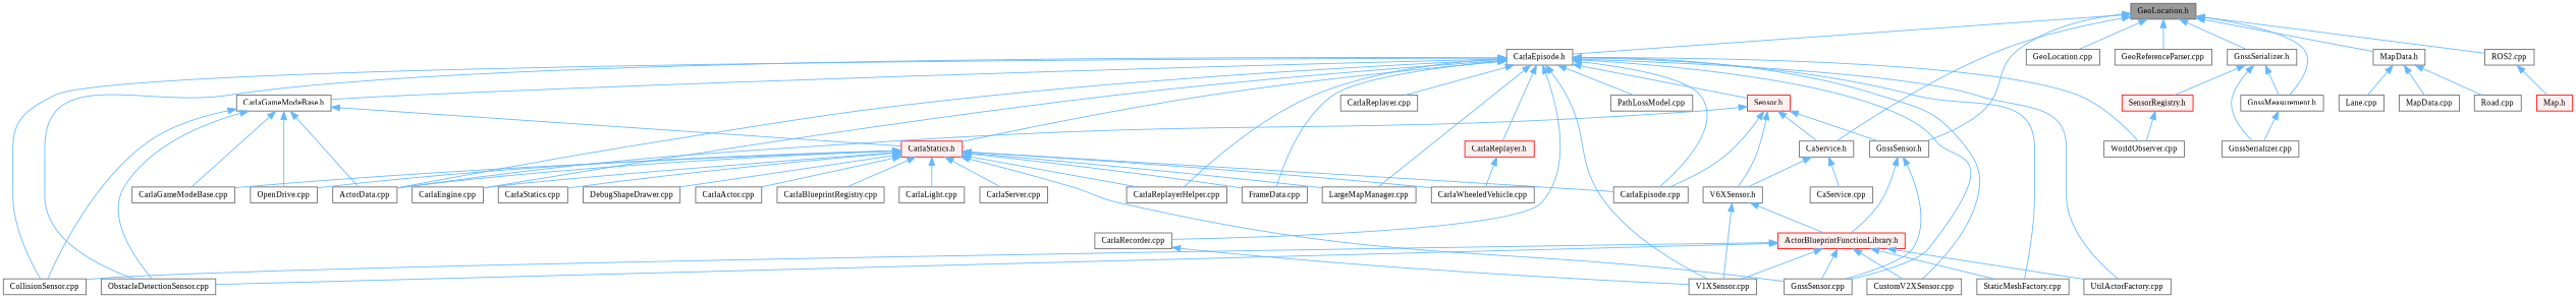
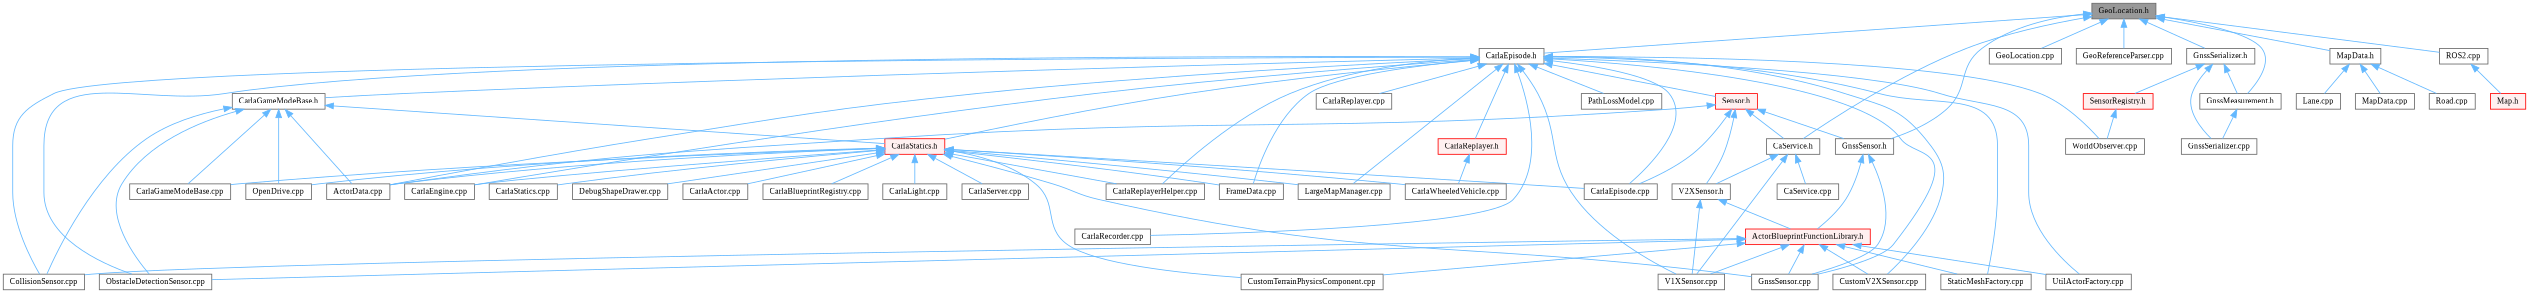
  digraph {
    fontname="Liberation Serif"
    node [color=grey40 fillcolor=white fontname="Liberation Serif" fontsize=10 shape=box style=filled]
    edge [color=steelblue1 dir=back fontname="Liberation Serif" fontsize=10 labelfontname=Helvetica labelfontsize=10 style=solid]
    n1 [color=gray40 fillcolor=grey60 fontcolor=black height=0.2 label="GeoLocation.h" width=0.4]
    n2 [height=0.2 label="CaService.h" width=0.4]
    n3 [height=0.2 label="CarlaEpisode.h" width=0.4]
    n4 [height=0.2 label="GnssSensor.h" width=0.4]
    n5 [height=0.2 label="GeoLocation.cpp" width=0.4]
    n6 [height=0.2 label="GeoReferenceParser.cpp" width=0.4]
    n7 [height=0.2 label="GnssMeasurement.h" width=0.4]
    n8 [height=0.2 label="GnssSerializer.h" width=0.4]
    n9 [height=0.2 label="MapData.h" width=0.4]
    n10 [height=0.2 label="ROS2.cpp" width=0.4]
    n11 [height=0.2 label="CaService.cpp" width=0.4]
    n12 [height=0.2 label="V1XSensor.cpp" width=0.4]
-   n13 [height=0.2 label="V6XSensor.h" width=0.4]
+   n13 [height=0.2 label="V2XSensor.h" width=0.4]
    n14 [height=0.2 label="CollisionSensor.cpp" width=0.4]
    n15 [height=0.2 label="CustomV2XSensor.cpp" width=0.4]
    n16 [height=0.2 label="GnssSensor.cpp" width=0.4]
    n17 [height=0.2 label="ObstacleDetectionSensor.cpp" width=0.4]
    n18 [height=0.2 label="StaticMeshFactory.cpp" width=0.4]
    n19 [height=0.2 label="UtilActorFactory.cpp" width=0.4]
    n20 [height=0.2 label="ActorData.cpp" width=0.4]
    n21 [height=0.2 label="CarlaEngine.cpp" width=0.4]
    n22 [height=0.2 label="CarlaEpisode.cpp" width=0.4]
    n23 [height=0.2 label="CarlaGameModeBase.h" width=0.4]
    n24 [color=red fillcolor="#FFF0F0" height=0.2 label="CarlaStatics.h" width=0.4]
    n25 [height=0.2 label="CarlaReplayerHelper.cpp" width=0.4]
    n26 [height=0.2 label="FrameData.cpp" width=0.4]
    n27 [height=0.2 label="LargeMapManager.cpp" width=0.4]
    n28 [height=0.2 label="CarlaRecorder.cpp" width=0.4]
    n29 [height=0.2 label="CarlaReplayer.cpp" width=0.4]
    n30 [color=red fillcolor="#FFF0F0" height=0.2 label="CarlaReplayer.h" width=0.4]
    n31 [height=0.2 label="PathLossModel.cpp" width=0.4]
    n32 [color=red fillcolor="#FFF0F0" height=0.2 label="Sensor.h" width=0.4]
    n33 [height=0.2 label="WorldObserver.cpp" width=0.4]
    n34 [color=red fillcolor="#FFF0F0" height=0.2 label="ActorBlueprintFunctionLibrary.h" width=0.4]
    n35 [height=0.2 label="GnssSerializer.cpp" width=0.4]
    n36 [color=red fillcolor="#FFF0F0" height=0.2 label="SensorRegistry.h" width=0.4]
    n37 [height=0.2 label="Lane.cpp" width=0.4]
    n38 [height=0.2 label="MapData.cpp" width=0.4]
    n39 [height=0.2 label="Road.cpp" width=0.4]
    n40 [color=red fillcolor="#FFF0F0" height=0.2 label="Map.h" width=0.4]
+   n41 [height=0.2 label="CustomTerrainPhysicsComponent.cpp" width=0.4]
    n42 [height=0.2 label="CarlaGameModeBase.cpp" width=0.4]
    n43 [height=0.2 label="OpenDrive.cpp" width=0.4]
    n44 [height=0.2 label="CarlaActor.cpp" width=0.4]
    n45 [height=0.2 label="CarlaBlueprintRegistry.cpp" width=0.4]
    n46 [height=0.2 label="CarlaLight.cpp" width=0.4]
    n47 [height=0.2 label="CarlaServer.cpp" width=0.4]
    n48 [height=0.2 label="CarlaStatics.cpp" width=0.4]
    n49 [height=0.2 label="CarlaWheeledVehicle.cpp" width=0.4]
    n50 [height=0.2 label="DebugShapeDrawer.cpp" width=0.4]
    n1 -> n2
    n1 -> n3
    n1 -> n4
    n1 -> n5
    n1 -> n6
    n1 -> n7
    n1 -> n8
    n1 -> n9
    n1 -> n10
    n2 -> n11
-   n28 -> n12
+   n2 -> n12
    n2 -> n13
    n3 -> n12
    n3 -> n14
    n3 -> n15
    n3 -> n16
    n3 -> n17
    n3 -> n18
    n3 -> n19
    n3 -> n20
    n3 -> n21
    n3 -> n22
    n3 -> n23
    n3 -> n24
    n3 -> n25
    n3 -> n26
    n3 -> n27
    n3 -> n28
    n3 -> n29
    n3 -> n30
    n3 -> n31
    n3 -> n32
    n3 -> n33
    n4 -> n16
    n4 -> n34
    n7 -> n35
    n8 -> n7
    n8 -> n35
    n8 -> n36
    n9 -> n37
    n9 -> n38
    n9 -> n39
    n10 -> n40
    n13 -> n12
    n13 -> n34
    n23 -> n14
    n23 -> n17
    n23 -> n20
    n23 -> n24
    n23 -> n42
    n23 -> n43
    n24 -> n16
    n24 -> n20
    n24 -> n21
    n24 -> n22
    n24 -> n25
    n24 -> n26
    n24 -> n27
+   n24 -> n41
    n24 -> n42
    n24 -> n43
    n24 -> n44
    n24 -> n45
    n24 -> n46
    n24 -> n47
    n24 -> n48
    n24 -> n49
    n24 -> n50
    n30 -> n49
    n32 -> n2
    n32 -> n4
    n32 -> n13
    n32 -> n20
    n32 -> n22
    n34 -> n12
    n34 -> n14
    n34 -> n15
    n34 -> n16
    n34 -> n17
    n34 -> n18
    n34 -> n19
+   n34 -> n41
    n36 -> n33
  }
